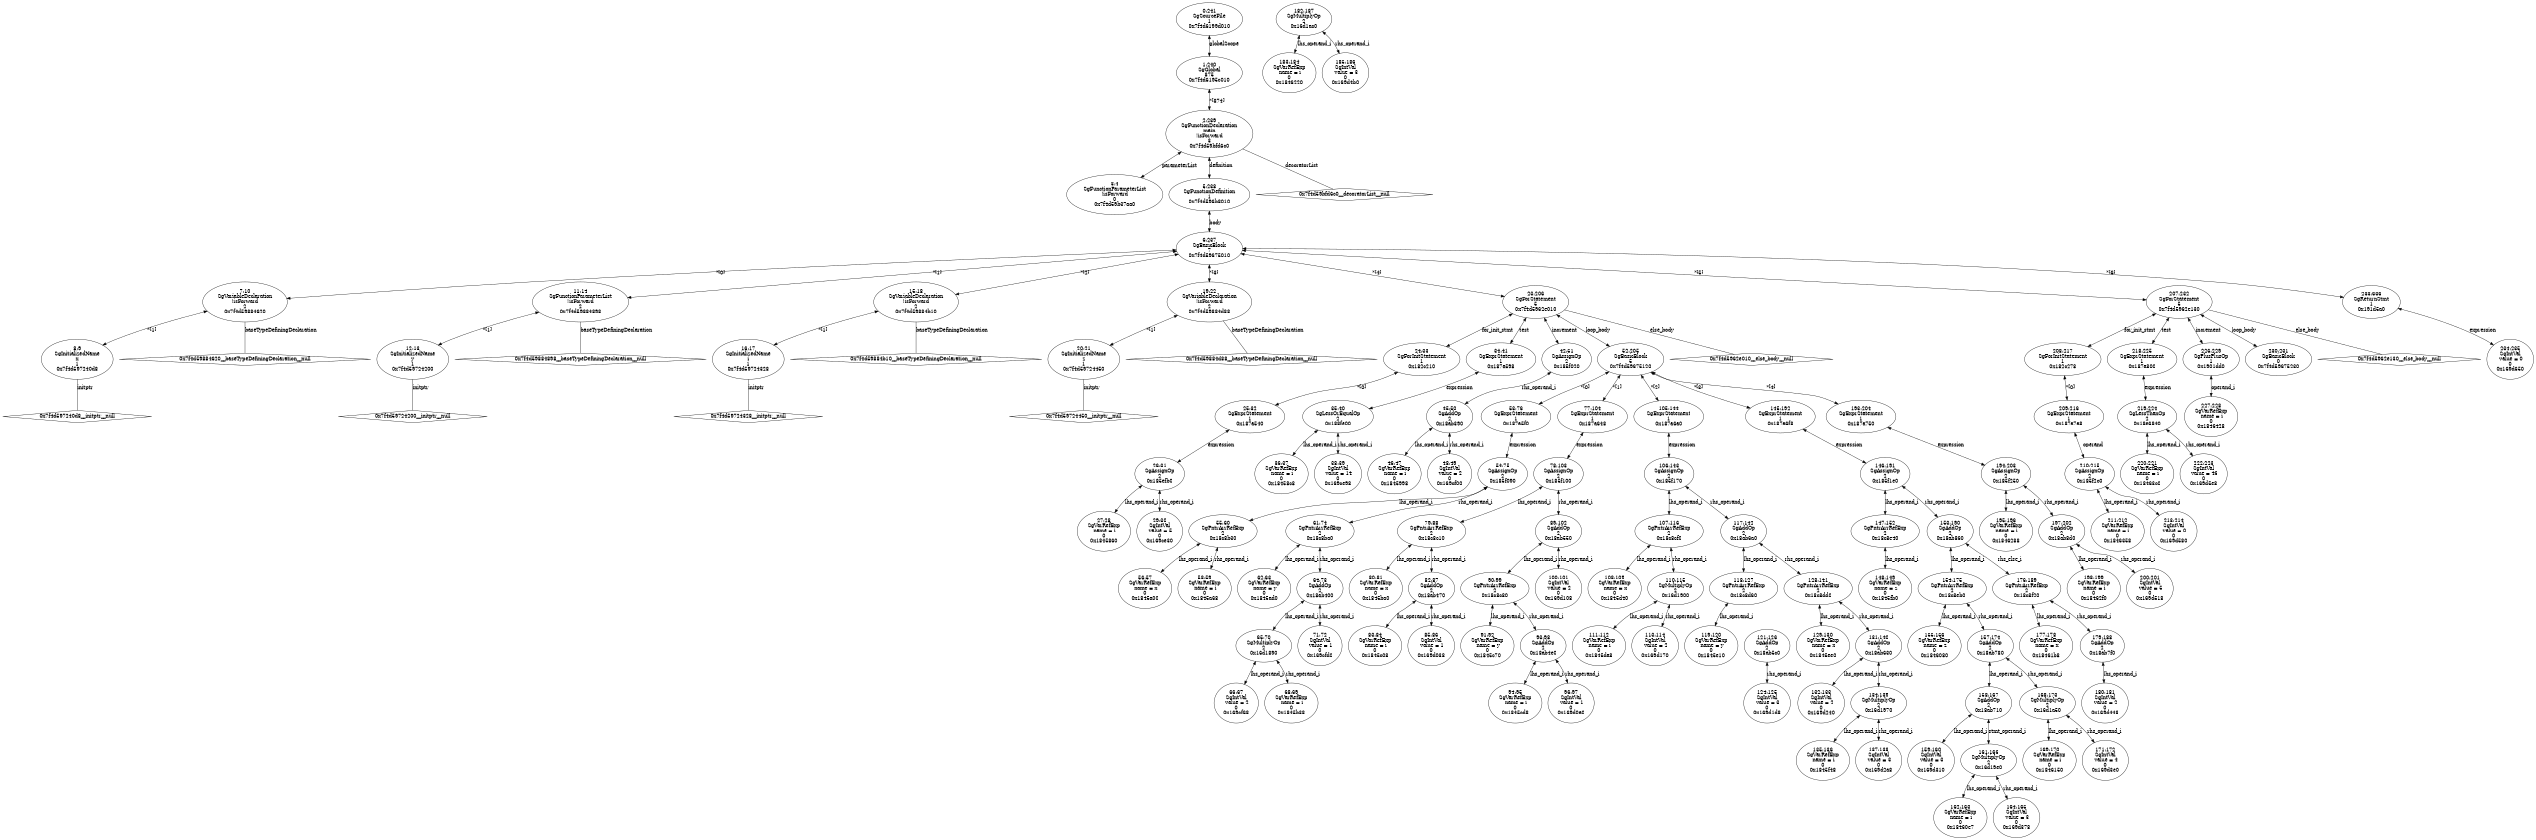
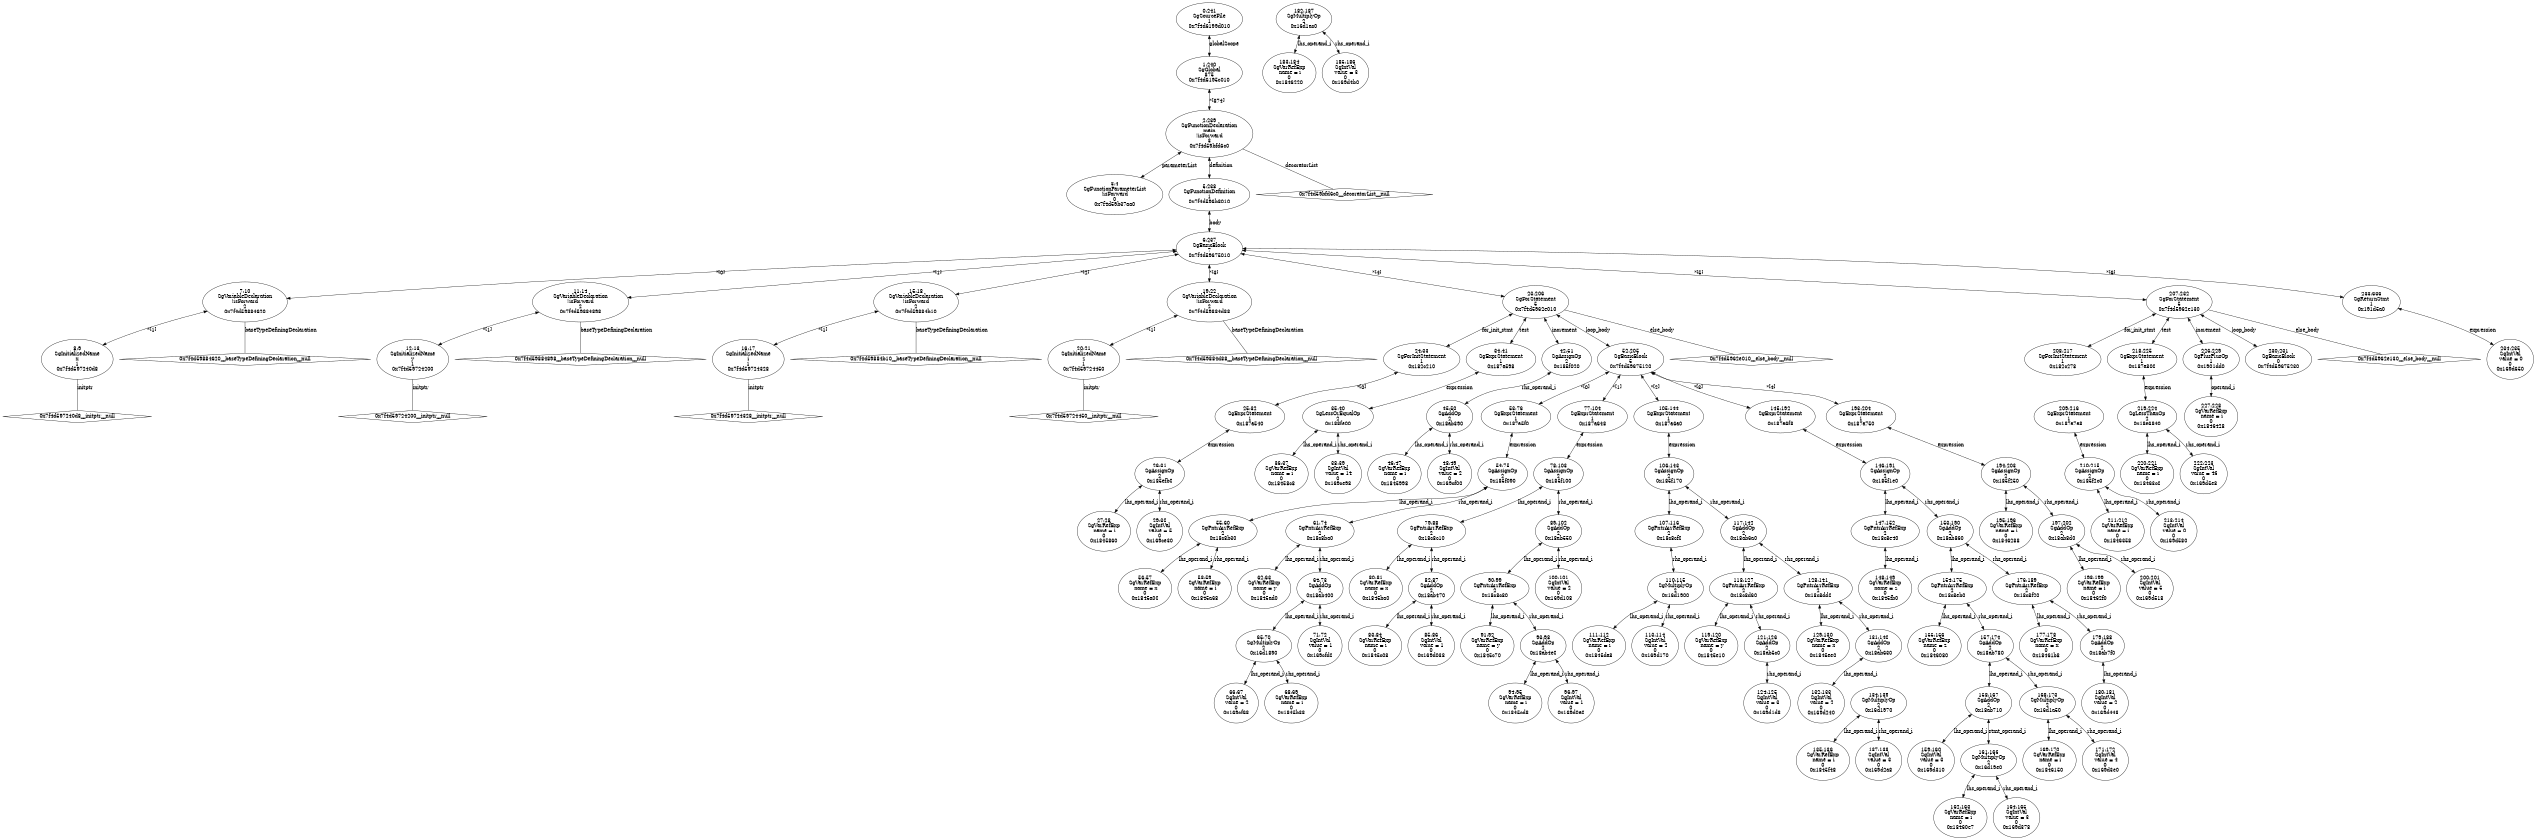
  digraph {
    edge [dir=both]
    n1 [label="3:4\nSgFunctionParameterList\n!isForward\n0\n0x7f4d59b37aa0\n"]
    n2 [label="8:9\nSgInitializedName\nx\n1\n0x7f4d597240d8\n"]
    "0x7f4d597240d8__initptr__null" [shape=diamond]
    n4 [label="7:10\nSgVariableDeclaration\n!isForward\n2\n0x7f4d59884620\n"]
    "0x7f4d59884620__baseTypeDefiningDeclaration__null" [shape=diamond]
    n6 [label="12:13\nSgInitializedName\ny\n1\n0x7f4d59724200\n"]
    "0x7f4d59724200__initptr__null" [shape=diamond]
-   n8 [label="11:14\nSgFunctionParameterList\n!isForward\n2\n0x7f4d59884898\n"]
+   n8 [label="11:14\nSgVariableDeclaration\n!isForward\n2\n0x7f4d59884898\n"]
    "0x7f4d59884898__baseTypeDefiningDeclaration__null" [shape=diamond]
    n10 [label="16:17\nSgInitializedName\ni\n1\n0x7f4d59724328\n"]
    "0x7f4d59724328__initptr__null" [shape=diamond]
    n12 [label="15:18\nSgVariableDeclaration\n!isForward\n2\n0x7f4d59884b10\n"]
    "0x7f4d59884b10__baseTypeDefiningDeclaration__null" [shape=diamond]
    n14 [label="20:21\nSgInitializedName\nz\n1\n0x7f4d59724450\n"]
    "0x7f4d59724450__initptr__null" [shape=diamond]
    n16 [label="19:22\nSgVariableDeclaration\n!isForward\n2\n0x7f4d59884d88\n"]
    "0x7f4d59884d88__baseTypeDefiningDeclaration__null" [shape=diamond]
    n18 [label="27:28\nSgVarRefExp\n name = i\n0\n0x1845860\n"]
    n19 [label="29:30\nSgIntVal\n value = 5\n0\n0x169ce30\n"]
    n20 [label="26:31\nSgAssignOp\n2\n0x185efb0\n"]
    n21 [label="25:32\nSgExprStatement\n1\n0x187a540\n"]
    n22 [label="24:33\nSgForInitStatement\n1\n0x182c210\n"]
    n23 [label="36:37\nSgVarRefExp\n name = i\n0\n0x18458c8\n"]
    n24 [label="38:39\nSgIntVal\n value = 14\n0\n0x169ce98\n"]
    n25 [label="35:40\nSgLessOrEqualOp\n2\n0x188fe00\n"]
    n26 [label="34:41\nSgExprStatement\n1\n0x187a598\n"]
    n27 [label="46:47\nSgVarRefExp\n name = i\n0\n0x1845998\n"]
    n28 [label="48:49\nSgIntVal\n value = 2\n0\n0x169cf00\n"]
    n29 [label="45:50\nSgAddOp\n2\n0x18ab390\n"]
    n30 [label="42:51\nSgAssignOp\n2\n0x185f020\n"]
    n31 [label="56:57\nSgVarRefExp\n name = x\n0\n0x1845a00\n"]
    n32 [label="58:59\nSgVarRefExp\n name = i\n0\n0x1845a68\n"]
    n33 [label="55:60\nSgPntrArrRefExp\n2\n0x18c8b30\n"]
    n34 [label="62:63\nSgVarRefExp\n name = y\n0\n0x1845ad0\n"]
    n35 [label="66:67\nSgIntVal\n value = 2\n0\n0x169cf68\n"]
    n36 [label="68:69\nSgVarRefExp\n name = i\n0\n0x1845b38\n"]
    n37 [label="65:70\nSgMultiplyOp\n2\n0x16d1890\n"]
    n38 [label="71:72\nSgIntVal\n value = 1\n0\n0x169cfd0\n"]
    n39 [label="64:73\nSgAddOp\n2\n0x18ab400\n"]
    n40 [label="61:74\nSgPntrArrRefExp\n2\n0x18c8ba0\n"]
    n41 [label="54:75\nSgAssignOp\n2\n0x185f090\n"]
    n42 [label="53:76\nSgExprStatement\n1\n0x187a5f0\n"]
    n43 [label="80:81\nSgVarRefExp\n name = x\n0\n0x1845ba0\n"]
    n44 [label="83:84\nSgVarRefExp\n name = i\n0\n0x1845c08\n"]
    n45 [label="85:86\nSgIntVal\n value = 1\n0\n0x169d038\n"]
    n46 [label="82:87\nSgAddOp\n2\n0x18ab470\n"]
    n47 [label="79:88\nSgPntrArrRefExp\n2\n0x18c8c10\n"]
    n48 [label="91:92\nSgVarRefExp\n name = y\n0\n0x1845c70\n"]
    n49 [label="94:95\nSgVarRefExp\n name = i\n0\n0x1845cd8\n"]
    n50 [label="96:97\nSgIntVal\n value = 1\n0\n0x169d0a0\n"]
    n51 [label="93:98\nSgAddOp\n2\n0x18ab4e0\n"]
    n52 [label="90:99\nSgPntrArrRefExp\n2\n0x18c8c80\n"]
    n53 [label="100:101\nSgIntVal\n value = 2\n0\n0x169d108\n"]
    n54 [label="89:102\nSgAddOp\n2\n0x18ab550\n"]
    n55 [label="78:103\nSgAssignOp\n2\n0x185f100\n"]
    n56 [label="77:104\nSgExprStatement\n1\n0x187a648\n"]
-   n57 [label="108:109\nSgVarRefExp\n name = x\n0\n0x1845d40\n"]
    n58 [label="111:112\nSgVarRefExp\n name = i\n0\n0x1845da8\n"]
    n59 [label="113:114\nSgIntVal\n value = 2\n0\n0x169d170\n"]
    n60 [label="110:115\nSgMultiplyOp\n2\n0x16d1900\n"]
    n61 [label="107:116\nSgPntrArrRefExp\n2\n0x18c8cf0\n"]
    n62 [label="119:120\nSgVarRefExp\n name = y\n0\n0x1845e10\n"]
    n63 [label="124:125\nSgIntVal\n value = 3\n0\n0x169d1d8\n"]
    n64 [label="121:126\nSgAddOp\n2\n0x18ab5c0\n"]
    n65 [label="118:127\nSgPntrArrRefExp\n2\n0x18c8d60\n"]
    n66 [label="129:130\nSgVarRefExp\n name = x\n0\n0x1845ee0\n"]
    n67 [label="132:133\nSgIntVal\n value = 2\n0\n0x169d240\n"]
    n68 [label="135:136\nSgVarRefExp\n name = i\n0\n0x1845f48\n"]
    n69 [label="137:138\nSgIntVal\n value = 3\n0\n0x169d2a8\n"]
    n70 [label="134:139\nSgMultiplyOp\n2\n0x16d1970\n"]
    n71 [label="131:140\nSgAddOp\n2\n0x18ab630\n"]
    n72 [label="128:141\nSgPntrArrRefExp\n2\n0x18c8dd0\n"]
    n73 [label="117:142\nSgAddOp\n2\n0x18ab6a0\n"]
    n74 [label="106:143\nSgAssignOp\n2\n0x185f170\n"]
    n75 [label="105:144\nSgExprStatement\n1\n0x187a6a0\n"]
    n76 [label="148:149\nSgVarRefExp\n name = z\n0\n0x1845fb0\n"]
    n77 [label="147:152\nSgPntrArrRefExp\n2\n0x18c8e40\n"]
    n78 [label="155:156\nSgVarRefExp\n name = z\n0\n0x1846080\n"]
    n79 [label="159:160\nSgIntVal\n value = 3\n0\n0x169d310\n"]
    n80 [label="162:163\nSgVarRefExp\n name = i\n0\n0x18460e7\n"]
    n81 [label="164:165\nSgIntVal\n value = 3\n0\n0x169d378\n"]
    n82 [label="161:166\nSgMultiplyOp\n2\n0x16d19e0\n"]
    n83 [label="158:167\nSgAddOp\n2\n0x18ab710\n"]
    n84 [label="169:170\nSgVarRefExp\n name = i\n0\n0x1846150\n"]
    n85 [label="171:172\nSgIntVal\n value = 4\n0\n0x169d3e0\n"]
    n86 [label="168:173\nSgMultiplyOp\n2\n0x16d1a50\n"]
    n87 [label="157:174\nSgAddOp\n2\n0x18ab780\n"]
    n88 [label="154:175\nSgPntrArrRefExp\n2\n0x18c8eb0\n"]
    n89 [label="177:178\nSgVarRefExp\n name = x\n0\n0x18461b8\n"]
    n90 [label="180:181\nSgIntVal\n value = 2\n0\n0x169d448\n"]
    n91 [label="183:184\nSgVarRefExp\n name = i\n0\n0x1846220\n"]
    n92 [label="185:186\nSgIntVal\n value = 3\n0\n0x169d4b0\n"]
    n93 [label="182:187\nSgMultiplyOp\n2\n0x16d1ac0\n"]
    n94 [label="179:188\nSgAddOp\n2\n0x18ab7f0\n"]
    n95 [label="176:189\nSgPntrArrRefExp\n2\n0x18c8f20\n"]
    n96 [label="153:190\nSgAddOp\n2\n0x18ab860\n"]
    n97 [label="146:191\nSgAssignOp\n2\n0x185f1e0\n"]
    n98 [label="145:192\nSgExprStatement\n1\n0x187a6f8\n"]
    n99 [label="195:196\nSgVarRefExp\n name = i\n0\n0x1846288\n"]
    n100 [label="198:199\nSgVarRefExp\n name = i\n0\n0x18462f0\n"]
    n101 [label="200:201\nSgIntVal\n value = 5\n0\n0x169d518\n"]
    n102 [label="197:202\nSgAddOp\n2\n0x18ab8d0\n"]
    n103 [label="194:203\nSgAssignOp\n2\n0x185f250\n"]
    n104 [label="193:204\nSgExprStatement\n1\n0x187a750\n"]
    n105 [label="52:205\nSgBasicBlock\n5\n0x7f4d59675120\n"]
    n106 [label="23:206\nSgForStatement\n5\n0x7f4d5962e010\n"]
    "0x7f4d5962e010__else_body__null" [shape=diamond]
    n108 [label="211:212\nSgVarRefExp\n name = i\n0\n0x1846358\n"]
    n109 [label="213:214\nSgIntVal\n value = 0\n0\n0x169d580\n"]
    n110 [label="210:215\nSgAssignOp\n2\n0x185f2c0\n"]
    n111 [label="209:216\nSgExprStatement\n1\n0x187a7a8\n"]
    n112 [label="208:217\nSgForInitStatement\n1\n0x182c278\n"]
    n113 [label="220:221\nSgVarRefExp\n name = i\n0\n0x18463c0\n"]
    n114 [label="222:223\nSgIntVal\n value = 46\n0\n0x169d5e8\n"]
    n115 [label="219:224\nSgLessThanOp\n2\n0x18e6840\n"]
    n116 [label="218:225\nSgExprStatement\n1\n0x187a800\n"]
    n117 [label="227:228\nSgVarRefExp\n name = i\n0\n0x1846428\n"]
    n118 [label="226:229\nSgPlusPlusOp\n1\n0x1901dd0\n"]
    n119 [label="230:231\nSgBasicBlock\n0\n0x7f4d59675230\n"]
    n120 [label="207:232\nSgForStatement\n5\n0x7f4d5962e130\n"]
    "0x7f4d5962e130__else_body__null" [shape=diamond]
    n122 [label="234:235\nSgIntVal\n value = 0\n0\n0x169d650\n"]
    n123 [label="233:636\nSgReturnStmt\n1\n0x191d5a0\n"]
    n124 [label="6:237\nSgBasicBlock\n7\n0x7f4d59675010\n"]
    n125 [label="5:238\nSgFunctionDefinition\n1\n0x7f4d596b8010\n"]
    n126 [label="2:239\nSgFunctionDeclaration\nmain\n!isForward\n3\n0x7f4d59bfd6c0\n"]
    "0x7f4d59bfd6c0__decoratorList__null" [shape=diamond]
    n128 [label="1:240\nSgGlobal\n875\n0x7f4d6195c010\n"]
    n129 [label="0:241\nSgSourceFile\n1\n0x7f4d6199d010\n"]
    n2 -> "0x7f4d597240d8__initptr__null" [dir=none label=initptr]
    n4 -> n2 [label="*[1]"]
    n4 -> "0x7f4d59884620__baseTypeDefiningDeclaration__null" [dir=none label=baseTypeDefiningDeclaration]
    n6 -> "0x7f4d59724200__initptr__null" [dir=none label=initptr]
    n8 -> n6 [label="*[1]"]
    n8 -> "0x7f4d59884898__baseTypeDefiningDeclaration__null" [dir=none label=baseTypeDefiningDeclaration]
    n10 -> "0x7f4d59724328__initptr__null" [dir=none label=initptr]
    n12 -> n10 [label="*[1]"]
    n12 -> "0x7f4d59884b10__baseTypeDefiningDeclaration__null" [dir=none label=baseTypeDefiningDeclaration]
    n14 -> "0x7f4d59724450__initptr__null" [dir=none label=initptr]
    n16 -> n14 [label="*[1]"]
    n16 -> "0x7f4d59884d88__baseTypeDefiningDeclaration__null" [dir=none label=baseTypeDefiningDeclaration]
    n20 -> n18 [label=lhs_operand_i]
    n20 -> n19 [label=rhs_operand_i]
    n21 -> n20 [label=expression]
    n22 -> n21 [label="*[0]"]
    n25 -> n23 [label=lhs_operand_i]
    n25 -> n24 [label=rhs_operand_i]
    n26 -> n25 [label=expression]
    n29 -> n27 [label=lhs_operand_i]
    n29 -> n28 [label=rhs_operand_i]
    n30 -> n29 [label=rhs_operand_i]
    n33 -> n31 [label=lhs_operand_i]
    n33 -> n32 [label=rhs_operand_i]
    n37 -> n35 [label=lhs_operand_i]
    n37 -> n36 [label=rhs_operand_i]
    n39 -> n37 [label=lhs_operand_i]
    n39 -> n38 [label=rhs_operand_i]
    n40 -> n34 [label=lhs_operand_i]
    n40 -> n39 [label=rhs_operand_i]
    n41 -> n33 [label=lhs_operand_i]
    n41 -> n40 [label=rhs_operand_i]
    n42 -> n41 [label=expression]
    n46 -> n44 [label=lhs_operand_i]
    n46 -> n45 [label=rhs_operand_i]
    n47 -> n43 [label=lhs_operand_i]
    n47 -> n46 [label=rhs_operand_i]
    n51 -> n49 [label=lhs_operand_i]
    n51 -> n50 [label=rhs_operand_i]
    n52 -> n48 [label=lhs_operand_i]
    n52 -> n51 [label=rhs_operand_i]
    n54 -> n52 [label=lhs_operand_i]
    n54 -> n53 [label=rhs_operand_i]
    n55 -> n47 [label=lhs_operand_i]
    n55 -> n54 [label=rhs_operand_i]
    n56 -> n55 [label=expression]
    n60 -> n58 [label=lhs_operand_i]
    n60 -> n59 [label=rhs_operand_i]
-   n61 -> n57 [label=lhs_operand_i]
    n61 -> n60 [label=rhs_operand_i]
    n64 -> n63 [label=rhs_operand_i]
    n65 -> n62 [label=lhs_operand_i]
+   n65 -> n64 [label=rhs_operand_i]
    n70 -> n68 [label=lhs_operand_i]
    n70 -> n69 [label=rhs_operand_i]
    n71 -> n67 [label=lhs_operand_i]
-   n71 -> n70 [label=rhs_operand_i]
    n72 -> n66 [label=lhs_operand_i]
    n72 -> n71 [label=rhs_operand_i]
    n73 -> n65 [label=lhs_operand_i]
    n73 -> n72 [label=rhs_operand_i]
    n74 -> n61 [label=lhs_operand_i]
    n74 -> n73 [label=rhs_operand_i]
    n75 -> n74 [label=expression]
    n77 -> n76 [label=lhs_operand_i]
    n82 -> n80 [label=lhs_operand_i]
    n82 -> n81 [label=rhs_operand_i]
    n83 -> n79 [label=lhs_operand_i]
    n83 -> n82 [label=stmt_operand_i]
    n86 -> n84 [label=lhs_operand_i]
    n86 -> n85 [label=rhs_operand_i]
    n87 -> n83 [label=lhs_operand_i]
    n87 -> n86 [label=rhs_operand_i]
    n88 -> n78 [label=lhs_operand_i]
    n88 -> n87 [label=rhs_operand_i]
    n93 -> n91 [label=lhs_operand_i]
    n93 -> n92 [label=rhs_operand_i]
    n94 -> n90 [label=lhs_operand_i]
    n95 -> n89 [label=lhs_operand_i]
    n95 -> n94 [label=rhs_operand_i]
    n96 -> n88 [label=lhs_operand_i]
-   n96 -> n95 [label=rhs_else_i]
+   n96 -> n95 [label=rhs_operand_i]
    n97 -> n77 [label=lhs_operand_i]
    n97 -> n96 [label=rhs_operand_i]
    n98 -> n97 [label=expression]
    n102 -> n100 [label=lhs_operand_i]
    n102 -> n101 [label=rhs_operand_i]
    n103 -> n99 [label=lhs_operand_i]
    n103 -> n102 [label=rhs_operand_i]
    n104 -> n103 [label=expression]
    n105 -> n42 [label="*[0]"]
    n105 -> n56 [label="*[1]"]
    n105 -> n75 [label="*[2]"]
    n105 -> n98 [label="*[3]"]
    n105 -> n104 [label="*[4]"]
    n106 -> n22 [label=for_init_stmt]
    n106 -> n26 [label=test]
    n106 -> n30 [label=increment]
    n106 -> n105 [label=loop_body]
    n106 -> "0x7f4d5962e010__else_body__null" [dir=none label=else_body]
    n110 -> n108 [label=lhs_operand_i]
    n110 -> n109 [label=rhs_operand_i]
-   n111 -> n110 [label=operand]
-   n112 -> n111 [label="*[0]"]
+   n111 -> n110 [label=expression]
    n115 -> n113 [label=lhs_operand_i]
    n115 -> n114 [label=rhs_operand_i]
    n116 -> n115 [label=expression]
    n118 -> n117 [label=operand_i]
    n120 -> n112 [label=for_init_stmt]
    n120 -> n116 [label=test]
    n120 -> n118 [label=increment]
    n120 -> n119 [label=loop_body]
    n120 -> "0x7f4d5962e130__else_body__null" [dir=none label=else_body]
    n123 -> n122 [label=expression]
    n124 -> n4 [label="*[0]"]
    n124 -> n8 [label="*[1]"]
    n124 -> n12 [label="*[2]"]
    n124 -> n16 [label="*[3]"]
    n124 -> n106 [label="*[4]"]
    n124 -> n120 [label="*[5]"]
    n124 -> n123 [label="*[6]"]
    n125 -> n124 [label=body]
    n126 -> n1 [label=parameterList]
    n126 -> n125 [label=definition]
    n126 -> "0x7f4d59bfd6c0__decoratorList__null" [dir=none label=decoratorList]
    n128 -> n126 [label="*[874]"]
    n129 -> n128 [label=globalScope]
  }
